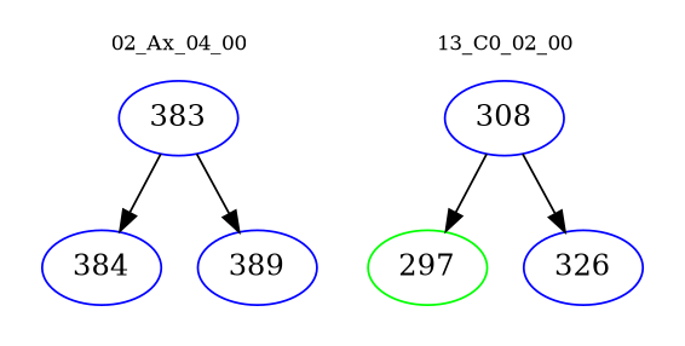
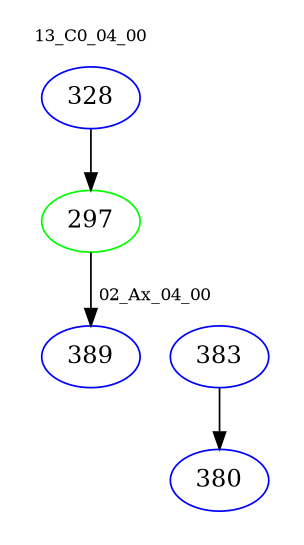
  digraph {
    node [color=blue]
    edge [color=black]
    n1 [label=383]
-   n2 [label=384]
+   n2 [label=380]
    n3 [label=389]
-   n4 [label=308]
+   n4 [label=328]
    n5 [color=green label=297]
-   n6 [label=326]
    subgraph cluster_1 {
      color=white
      fontsize=10
      label="02_Ax_04_00"
      n1
      n2
      n3
    }
    subgraph cluster_2 {
      color=white
      fontsize=10
-     label="13_C0_02_00"
+     label="13_C0_04_00"
      n4
      n5
-     n6
    }
    n1 -> n2
-   n1 -> n3
+   n5 -> n3
    n4 -> n5
-   n4 -> n6
  }
